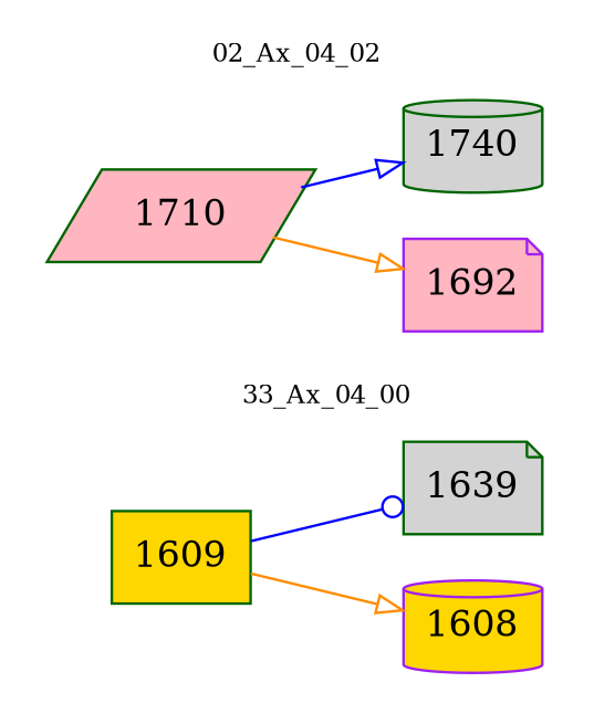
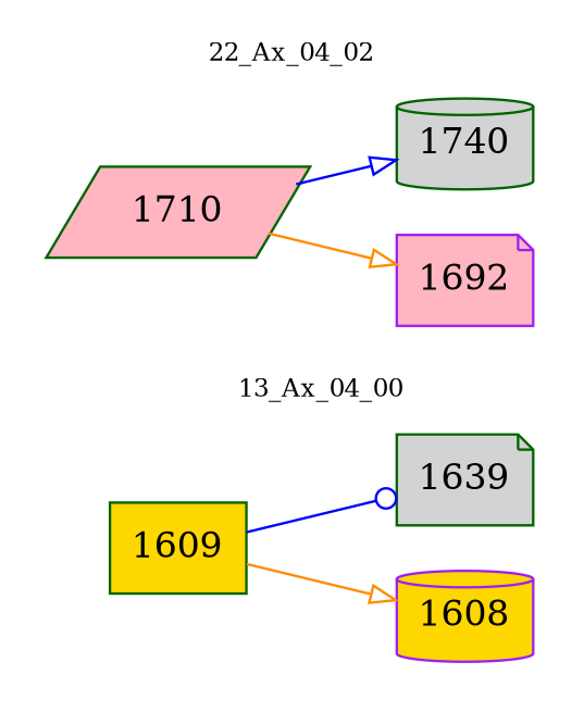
  digraph {
    rankdir=LR
    node [color=darkgreen fillcolor=gold shape=cylinder style=filled]
    edge [arrowhead=onormal color=darkorange]
    n1 [label=1609 shape=box]
    n2 [color=purple label=1608]
    n3 [fillcolor=lightgrey label=1639 shape=note]
    n4 [fillcolor=lightpink label=1710 shape=parallelogram]
    n5 [color=purple fillcolor=lightpink label=1692 shape=note]
    n6 [fillcolor=lightgrey label=1740]
    subgraph cluster_1 {
      color=white
      fontsize=10
-     label="33_Ax_04_00"
+     label="13_Ax_04_00"
      n1
      n2
      n3
    }
    subgraph cluster_2 {
      color=white
      fontsize=10
-     label="02_Ax_04_02"
+     label="22_Ax_04_02"
      n4
      n5
      n6
    }
    n1 -> n2
    n1 -> n3 [arrowhead=odot color=blue]
    n4 -> n5
    n4 -> n6 [color=blue]
  }
